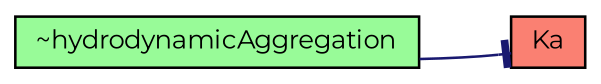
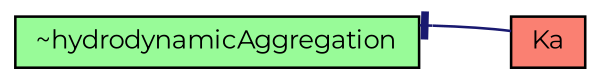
  digraph {
    rankdir=LR
    fontname=Montserrat
    node [color=black fontname=Montserrat fontsize=10 shape=record style=filled]
    n1 [fillcolor=palegreen fontcolor=black height=0.2 label="~hydrodynamicAggregation" width=0.4]
    n2 [height=0.2 label=Ka width=0.4 fillcolor=salmon]
-   n1 -> n2 [color=midnightblue fontname=Montserrat fontsize=10 labelfontname=Helvetica labelfontsize=10 style=solid arrowhead=tee]
+   n2 -> n1 [color=midnightblue fontname=Montserrat fontsize=10 labelfontname=Helvetica labelfontsize=10 style=solid arrowhead=tee]
  }
